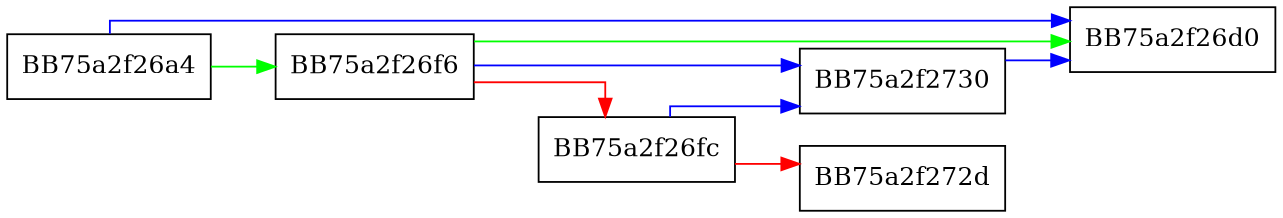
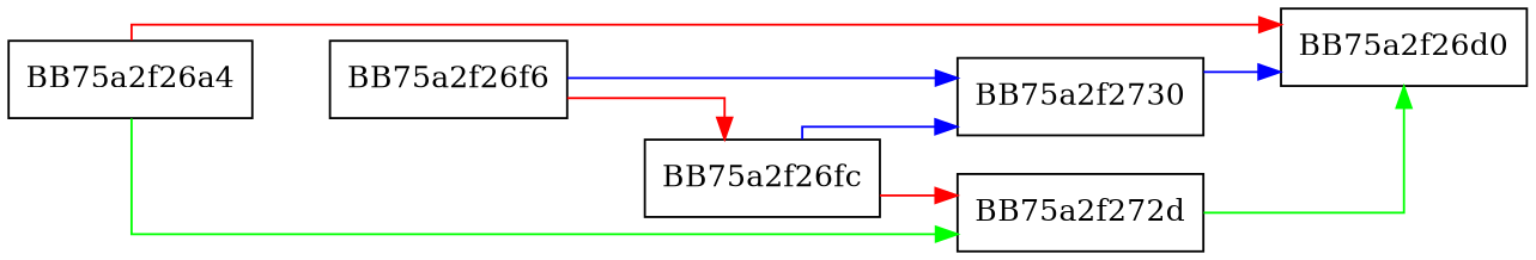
  digraph {
    rankdir=LR
    splines=ortho
    node [shape=box]
    edge [color=red]
    BB75a2f26a4
    BB75a2f26f6
    BB75a2f26d0
    BB75a2f26fc
    BB75a2f2730
    BB75a2f272d
-   BB75a2f26a4 -> BB75a2f26f6 [color=green]
-   BB75a2f26a4 -> BB75a2f26d0 [color=blue]
-   BB75a2f26f6 -> BB75a2f26d0 [color=green]
+   BB75a2f26a4 -> BB75a2f272d [color=green]
+   BB75a2f26a4 -> BB75a2f26d0
+   BB75a2f272d -> BB75a2f26d0 [color=green]
    BB75a2f26f6 -> BB75a2f26fc
    BB75a2f26f6 -> BB75a2f2730 [color=blue]
    BB75a2f26fc -> BB75a2f2730 [color=blue]
    BB75a2f26fc -> BB75a2f272d
    BB75a2f2730 -> BB75a2f26d0 [color=blue]
  }
